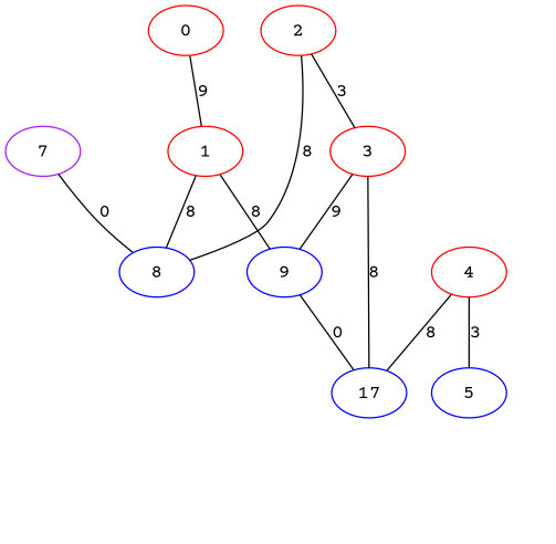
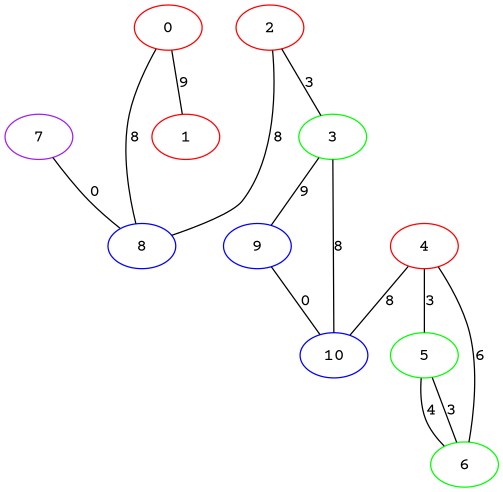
  graph {
    fontname="Courier Prime"
    node [color=red fontname="Courier Prime" weight=1]
    edge [fontname="Courier Prime"]
    0
    1
    8 [color=blue weight=3]
    9 [color=blue weight=3]
    7 [color=purple weight=4]
-   10 [color=blue weight=3 label=17]
+   10 [color=blue weight=3]
    2
-   3
+   3 [color=green]
    4
-   5 [color=blue weight=2]
+   5 [color=green weight=2]
+   6 [color=green weight=2]
    0 -- 1 [label=9]
-   1 -- 8 [label=8]
-   1 -- 9 [label=8]
+   0 -- 8 [label=8]
    9 -- 10 [label=0]
    7 -- 8 [label=0]
    2 -- 8 [label=8]
    2 -- 3 [label=3]
    3 -- 9 [label=9]
    3 -- 10 [label=8]
    4 -- 10 [label=8]
    4 -- 5 [label=3]
+   4 -- 6 [label=6]
+   5 -- 6 [label=3]
+   5 -- 6 [label=4]
  }
